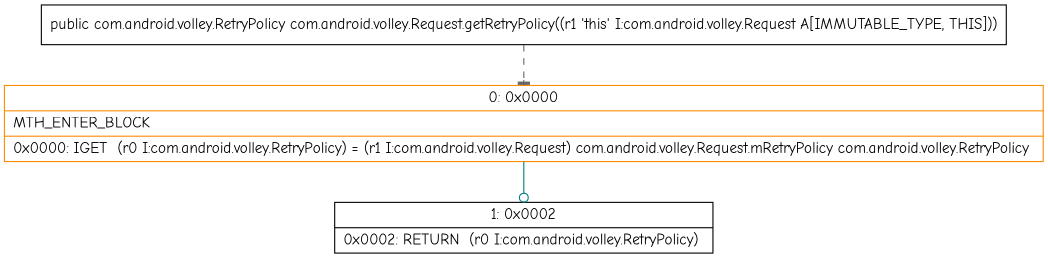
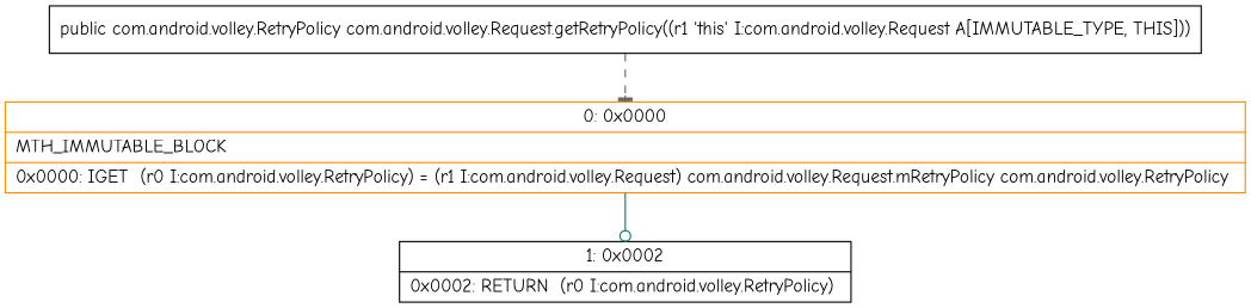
  digraph {
    fontname="Comic Neue"
    node [shape=record color=black fontname="Comic Neue"]
    edge [fontname="Comic Neue"]
-   n1 [label="{0\:\ 0x0000|MTH_ENTER_BLOCK\l|0x0000: IGET  (r0 I:com.android.volley.RetryPolicy) = (r1 I:com.android.volley.Request) com.android.volley.Request.mRetryPolicy com.android.volley.RetryPolicy \l}" color=darkorange]
+   n1 [label="{0\:\ 0x0000|MTH_IMMUTABLE_BLOCK\l|0x0000: IGET  (r0 I:com.android.volley.RetryPolicy) = (r1 I:com.android.volley.Request) com.android.volley.Request.mRetryPolicy com.android.volley.RetryPolicy \l}" color=darkorange]
    n2 [label="{1\:\ 0x0002|0x0002: RETURN  (r0 I:com.android.volley.RetryPolicy) \l}"]
    n3 [label="{public com.android.volley.RetryPolicy com.android.volley.Request.getRetryPolicy((r1 'this' I:com.android.volley.Request A[IMMUTABLE_TYPE, THIS])) }"]
    n1 -> n2 [color=teal style=solid arrowhead=odot]
    n3 -> n1 [color=gray40 style=dashed arrowhead=tee]
  }
